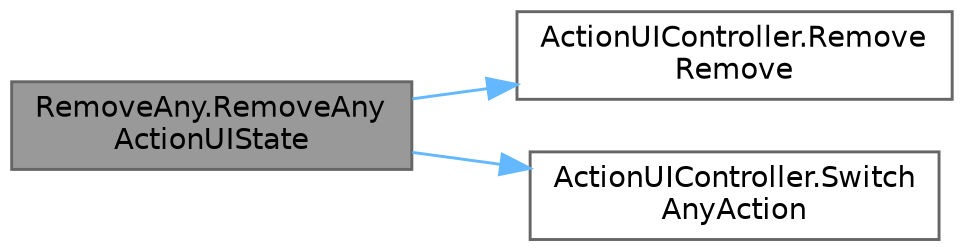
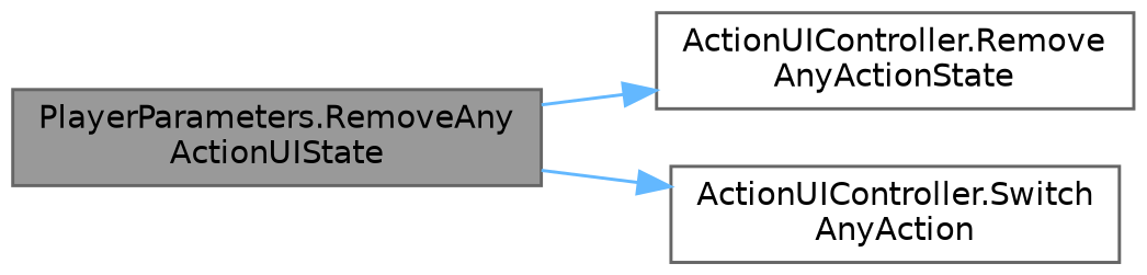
  digraph {
    rankdir=LR
    node [color=grey40 fillcolor=white fontname=Helvetica fontsize=10 shape=box style=filled]
    edge [color=steelblue1 fontname=Helvetica fontsize=10 labelfontname=Helvetica labelfontsize=10 style=solid]
-   n1 [color=gray40 fillcolor=grey60 fontcolor=black height=0.2 label="RemoveAny.RemoveAny\lActionUIState" width=0.4]
-   n2 [height=0.2 label="ActionUIController.Remove\lRemove" width=0.4]
+   n1 [color=gray40 fillcolor=grey60 fontcolor=black height=0.2 label="PlayerParameters.RemoveAny\lActionUIState" width=0.4]
+   n2 [height=0.2 label="ActionUIController.Remove\lAnyActionState" width=0.4]
    n3 [height=0.2 label="ActionUIController.Switch\lAnyAction" width=0.4]
    n1 -> n2
    n1 -> n3
  }
